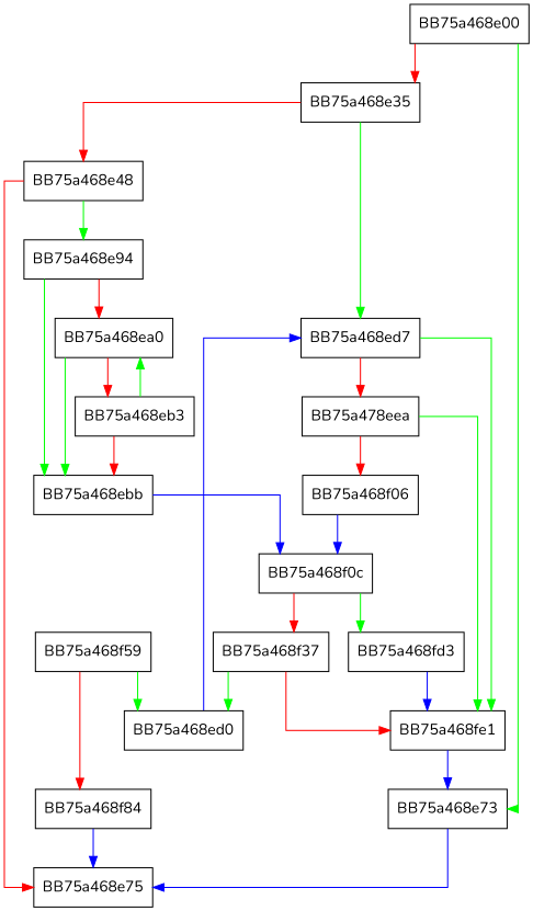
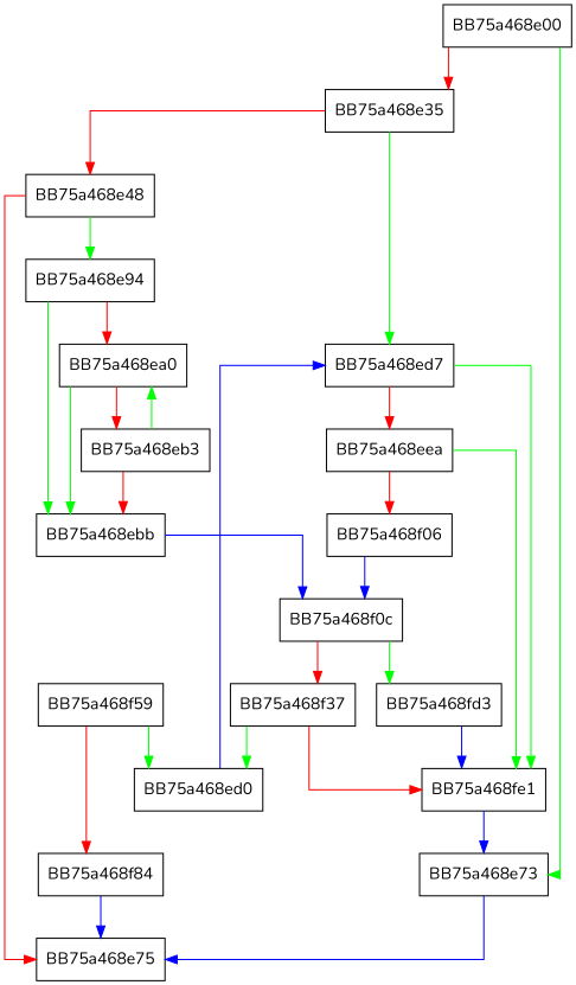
  digraph {
    fontname=Nunito
    splines=ortho
    node [fontname=Nunito shape=box]
    edge [color=green fontname=Nunito]
    BB75a468e00
    BB75a468e73
    BB75a468e35
    BB75a468e75
    BB75a468ed7
    BB75a468e48
    BB75a468fe1
-   BB75a468eea [label=BB75a478eea]
+   BB75a468eea
    BB75a468e94
    BB75a468f06
    BB75a468ebb
    BB75a468ea0
    BB75a468f0c
    BB75a468eb3
    BB75a468fd3
    BB75a468f37
    BB75a468ed0
    BB75a468f59
    BB75a468f84
    BB75a468e00 -> BB75a468e73
    BB75a468e00 -> BB75a468e35 [color=red]
    BB75a468e73 -> BB75a468e75 [color=blue]
    BB75a468e35 -> BB75a468ed7
    BB75a468e35 -> BB75a468e48 [color=red]
    BB75a468ed7 -> BB75a468fe1
    BB75a468ed7 -> BB75a468eea [color=red]
    BB75a468e48 -> BB75a468e75 [color=red]
    BB75a468e48 -> BB75a468e94
    BB75a468fe1 -> BB75a468e73 [color=blue]
    BB75a468eea -> BB75a468fe1
    BB75a468eea -> BB75a468f06 [color=red]
    BB75a468e94 -> BB75a468ebb
    BB75a468e94 -> BB75a468ea0 [color=red]
    BB75a468f06 -> BB75a468f0c [color=blue]
    BB75a468ebb -> BB75a468f0c [color=blue]
    BB75a468ea0 -> BB75a468ebb
    BB75a468ea0 -> BB75a468eb3 [color=red]
    BB75a468f0c -> BB75a468fd3
    BB75a468f0c -> BB75a468f37 [color=red]
    BB75a468eb3 -> BB75a468ebb [color=red]
    BB75a468eb3 -> BB75a468ea0
    BB75a468fd3 -> BB75a468fe1 [color=blue]
    BB75a468f37 -> BB75a468fe1 [color=red]
    BB75a468f37 -> BB75a468ed0
    BB75a468ed0 -> BB75a468ed7 [color=blue]
    BB75a468f59 -> BB75a468ed0
    BB75a468f59 -> BB75a468f84 [color=red]
    BB75a468f84 -> BB75a468e75 [color=blue]
  }
